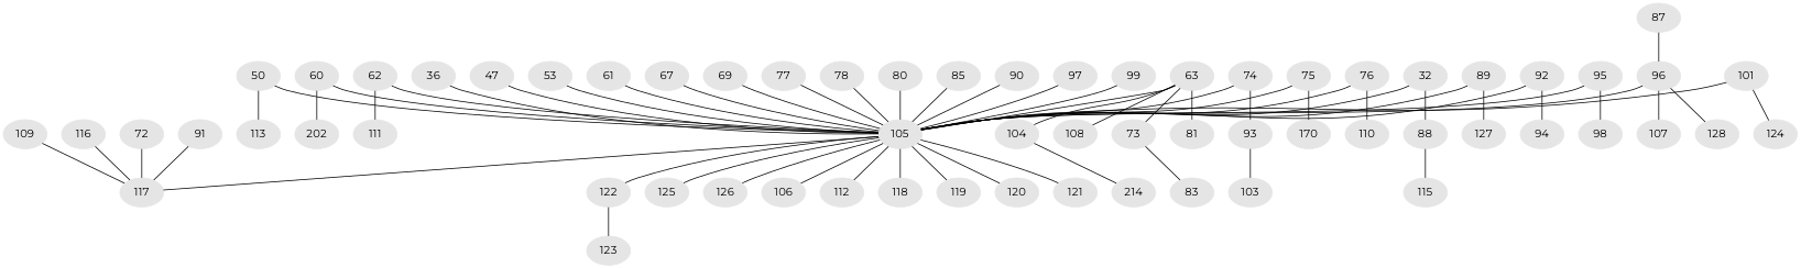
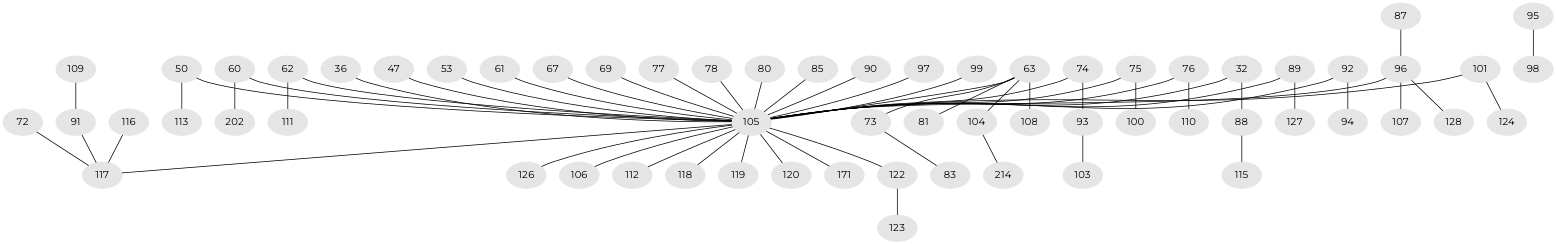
  graph {
    fontname=Montserrat
    node [color=gray90 fontname=Montserrat style=filled]
    edge [fontname=Montserrat]
    105 [super="+16+7+10+86"]
    117 [super="+33+64+70"]
    106
    112
    118
    119
    120
-   121
+   121 [label=171]
    122
-   125
    126
    36
    47
    50
    113
    53
    60
    n18 [label=202]
    61
    62
    111
    63 [super="+32+44+56"]
    73
    81
    104
    108 [super="+59"]
    83
    n28 [label=214]
    67
    69
    72
    74
    93
    103
    75
-   100 [label=170]
+   100
    76
    110
    77
    78
    80
    n42 [label=32]
    88
    115
    85
    96 [super="+79"]
    107
    128
    87
    89
    127
    90
    91
    92
    94
    95
    98
    97
    99
    101 [super="+40+51"]
    124
    123
    109
    116
    105 -- 117
    105 -- 106
    105 -- 112
    105 -- 118
    105 -- 119
    105 -- 120
    105 -- 121
    105 -- 122
-   105 -- 125
    105 -- 126
    122 -- 123
    36 -- 105
    47 -- 105
    50 -- 105
    50 -- 113
    53 -- 105
    60 -- 105
    60 -- n18
    61 -- 105
    62 -- 105
    62 -- 111
    63 -- 105
    63 -- 73
    63 -- 81
    63 -- 104
    63 -- 108
    73 -- 83
    104 -- n28
    67 -- 105
    69 -- 105
    72 -- 117
    74 -- 105
    74 -- 93
    93 -- 103
    75 -- 105
    75 -- 100
    76 -- 105
    76 -- 110
    77 -- 105
    78 -- 105
    80 -- 105
    n42 -- 105
    n42 -- 88
    88 -- 115
    85 -- 105
    96 -- 105
    96 -- 107
    96 -- 128
    87 -- 96
    89 -- 105
    89 -- 127
    90 -- 105
    91 -- 117
    92 -- 105
    92 -- 94
-   95 -- 105
    95 -- 98
    97 -- 105
    99 -- 105
    101 -- 105
    101 -- 124
-   109 -- 117
+   109 -- 91
    116 -- 117
  }
